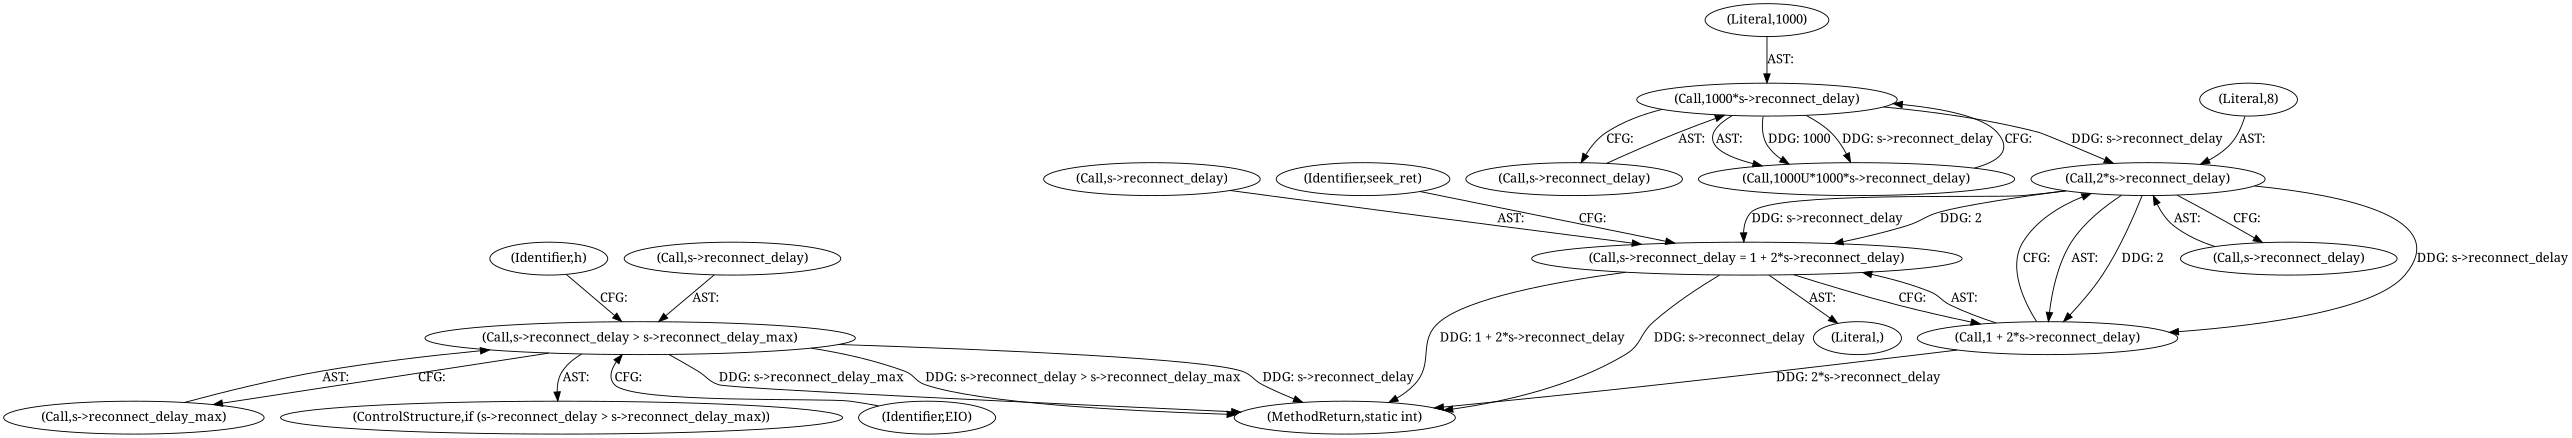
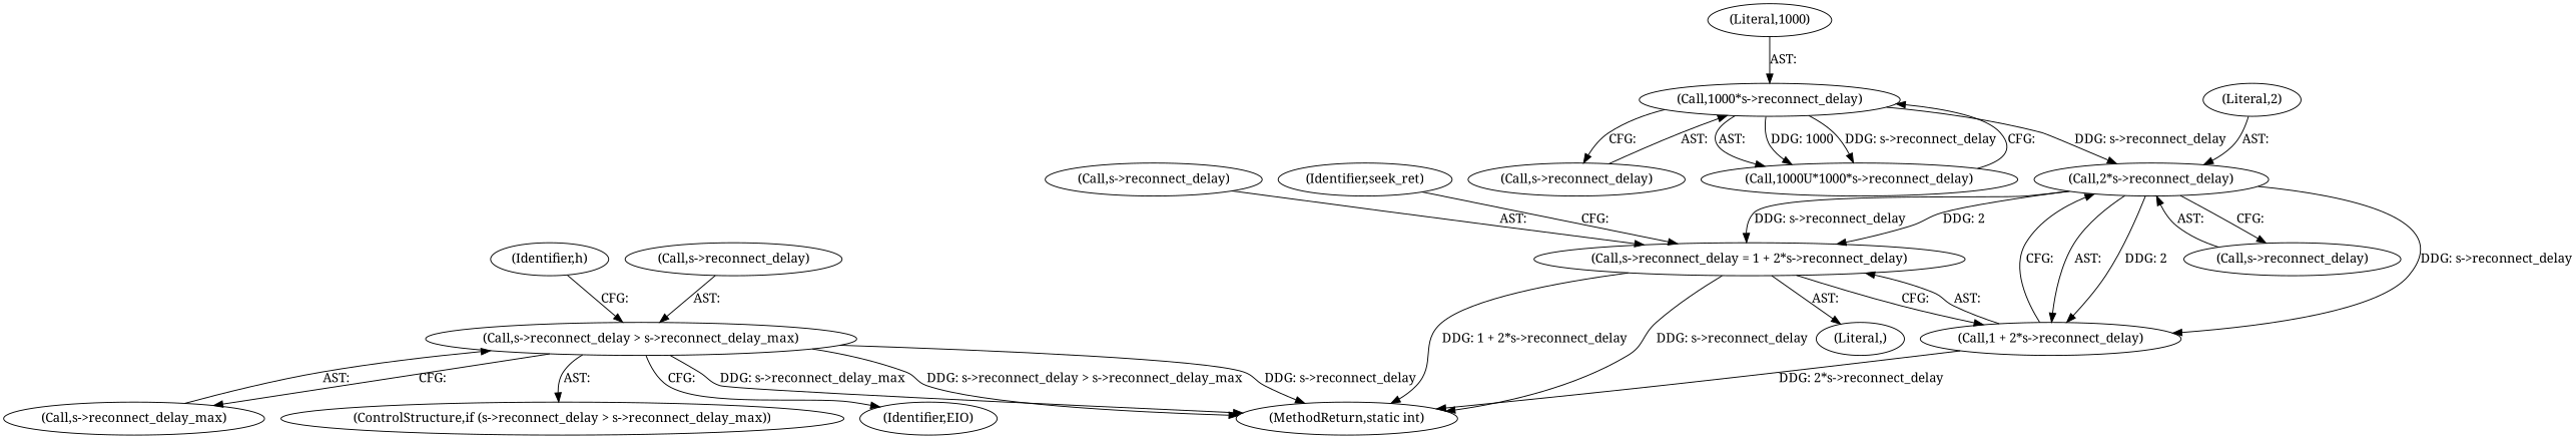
  digraph {
    fontname="Noto Serif"
    node [fontname="Noto Serif"]
    edge [fontname="Noto Serif"]
    n1 [label="(Call,2*s->reconnect_delay)"]
    n2 [label="(Call,s->reconnect_delay = 1 + 2*s->reconnect_delay)"]
    n3 [label="(Call,1 + 2*s->reconnect_delay)"]
    n4 [label="(Call,s->reconnect_delay)"]
    n5 [label="(MethodReturn,static int)"]
    n6 [label="(Literal,)"]
    n7 [label="(Call,1000*s->reconnect_delay)"]
    n8 [label="(Call,s->reconnect_delay)"]
    n9 [label="(Call,1000U*1000*s->reconnect_delay)"]
    n10 [label="(Call,s->reconnect_delay > s->reconnect_delay_max)"]
    n11 [label="(Call,s->reconnect_delay_max)"]
    n12 [label="(ControlStructure,if (s->reconnect_delay > s->reconnect_delay_max))"]
    n13 [label="(Call,s->reconnect_delay)"]
    n14 [label="(Identifier,seek_ret)"]
-   n15 [label="(Literal,8)"]
+   n15 [label="(Literal,2)"]
    n16 [label="(Identifier,EIO)"]
    n17 [label="(Literal,1000)"]
    n18 [label="(Call,s->reconnect_delay)"]
    n19 [label="(Identifier,h)"]
    n1 -> n2 [label="DDG: 2"]
    n1 -> n2 [label="DDG: s->reconnect_delay"]
    n1 -> n3 [label="AST: "]
    n1 -> n3 [label="DDG: 2"]
    n1 -> n3 [label="DDG: s->reconnect_delay"]
    n1 -> n4 [label="CFG: "]
    n2 -> n3 [label="CFG: "]
    n2 -> n5 [label="DDG: 1 + 2*s->reconnect_delay"]
    n2 -> n5 [label="DDG: s->reconnect_delay"]
    n2 -> n6 [label="AST: "]
    n3 -> n1 [label="CFG: "]
    n3 -> n2 [label="AST: "]
    n3 -> n5 [label="DDG: 2*s->reconnect_delay"]
    n4 -> n1 [label="AST: "]
    n7 -> n1 [label="DDG: s->reconnect_delay"]
    n7 -> n8 [label="CFG: "]
    n7 -> n9 [label="AST: "]
    n7 -> n9 [label="DDG: 1000"]
    n7 -> n9 [label="DDG: s->reconnect_delay"]
    n8 -> n7 [label="AST: "]
    n9 -> n7 [label="CFG: "]
    n10 -> n5 [label="DDG: s->reconnect_delay_max"]
    n10 -> n5 [label="DDG: s->reconnect_delay > s->reconnect_delay_max"]
    n10 -> n5 [label="DDG: s->reconnect_delay"]
    n10 -> n11 [label="CFG: "]
    n10 -> n12 [label="AST: "]
    n11 -> n10 [label="AST: "]
    n13 -> n10 [label="AST: "]
    n14 -> n2 [label="CFG: "]
    n15 -> n1 [label="AST: "]
-   n16 -> n10 [label="CFG: "]
+   n10 -> n16 [label="CFG: "]
    n17 -> n7 [label="AST: "]
    n18 -> n2 [label="AST: "]
    n19 -> n10 [label="CFG: "]
  }
